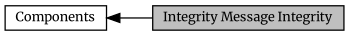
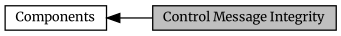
  digraph {
    rankdir=LR
    fontname=Merriweather
    node [color=black fontname=Merriweather fontsize=10 shape=record style=filled]
-   n1 [fillcolor=grey75 fontcolor=black height=0.2 label="Integrity Message Integrity" width=0.4]
+   n1 [fillcolor=grey75 fontcolor=black height=0.2 label="Control Message Integrity" width=0.4]
    n2 [fillcolor=white height=0.2 label=Components width=0.4]
    n2 -> n1 [dir=back fontname=Merriweather fontsize=10 labelfontname=Helvetica labelfontsize=10 shape=plaintext style=solid]
  }
